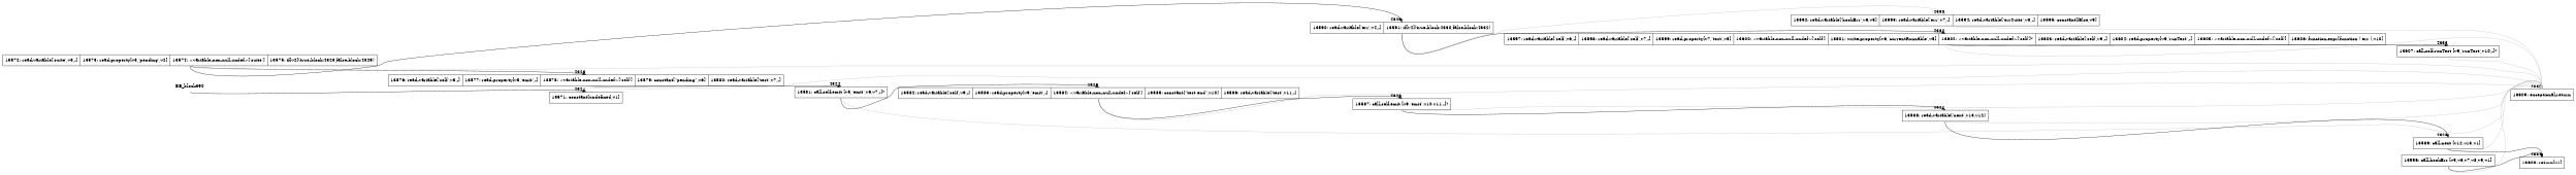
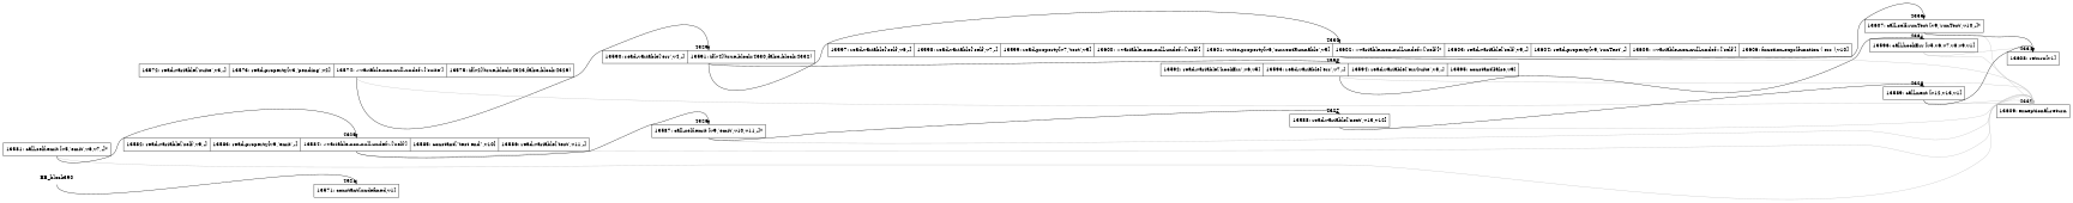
  digraph {
    rankdir=LR
    node [shape=record]
    edge [headport=n tailport=s]
    n1 [label=BB_block390 shape=none]
    n2 [label="{13571: constant[undefined,v1]}"]
    n3 [label="{13572: read-variable['suite',v3,-]|13573: read-property[v3,'pending',v2]|13574: \<variable-non-null-undef\>['suite']|13575: if[v2](true-block:4323,false-block:4329)}"]
-   n4 [label="{13576: read-variable['self',v5,-]|13577: read-property[v5,'emit',-]|13578: \<variable-non-null-undef\>['self']|13579: constant[\"pending\",v6]|13580: read-variable['test',v7,-]}"]
    n5 [label="{13590: read-variable['err',v4,-]|13591: if[v4](true-block:4330,false-block:4332)}"]
    n6 [label="{13609: exceptional-return}"]
    n7 [label="{13581: call-self.emit [v5,'emit',v6,v7,-]*}"]
    n8 [label="{13592: read-variable['hookErr',v6,v5]|13593: read-variable['err',v7,-]|13594: read-variable['errSuite',v8,-]|13595: constant[false,v9]}"]
    n9 [label="{13597: read-variable['self',v6,-]|13598: read-variable['self',v7,-]|13599: read-property[v7,'test',v5]|13600: \<variable-non-null-undef\>['self']|13601: write-property[v6,'currentRunnable',v5]|13602: \<variable-non-null-undef\>['self']*|13603: read-variable['self',v9,-]|13604: read-property[v9,'runTest',-]|13605: \<variable-non-null-undef\>['self']|13606: function-expr[function ( err ),v10]}"]
    n10 [label="{13582: read-variable['self',v9,-]|13583: read-property[v9,'emit',-]|13584: \<variable-non-null-undef\>['self']|13585: constant[\"test end\",v10]|13586: read-variable['test',v11,-]}"]
    n11 [label="{13596: call-hookErr [v5,v6,v7,v8,v9,v1]}"]
    n12 [label="{13607: call-self.runTest [v9,'runTest',v10,-]*}"]
    n13 [label="{13587: call-self.emit [v9,'emit',v10,v11,-]*}"]
    n14 [label="{13588: read-variable['next',v13,v12]}"]
    n15 [label="{13589: call-next [v12,v13,v1]}"]
    n16 [label="{13608: return[v1]}"]
    n1 -> n2 [headlabel="    4321"]
-   n3 -> n4 [headlabel="      4323"]
    n3 -> n5 [headlabel="      4329"]
    n3 -> n6 [color=gray headlabel="      4335"]
-   n4 -> n6 [color=gray]
-   n4 -> n7 [headlabel="      4324"]
-   n5 -> n8 [headlabel="      4330" color=gray]
+   n5 -> n8 [headlabel="      4330"]
    n5 -> n9 [headlabel="      4332"]
    n7 -> n6 [color=gray]
    n7 -> n10 [headlabel="      4325"]
    n8 -> n6 [color=gray]
+   n8 -> n11 [headlabel="      4331"]
    n9 -> n6 [color=gray]
    n9 -> n12 [headlabel="      4333"]
    n10 -> n6 [color=gray]
    n10 -> n13 [headlabel="      4326"]
    n11 -> n6 [color=gray]
-   n11 -> n16
+   n11 -> n16 [color=gray]
    n12 -> n6 [color=gray]
+   n12 -> n16
    n13 -> n6 [color=gray]
    n13 -> n14 [headlabel="      4327"]
    n14 -> n6 [color=gray]
    n14 -> n15 [headlabel="      4328"]
    n15 -> n6 [color=gray]
    n15 -> n16 [headlabel="      4334"]
  }
